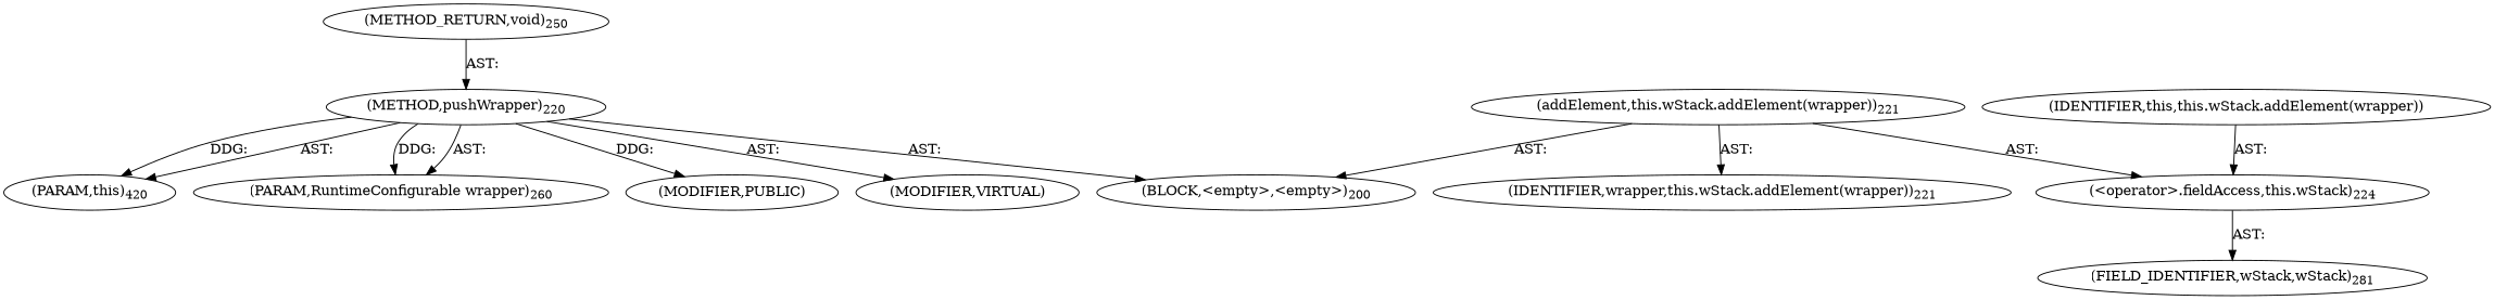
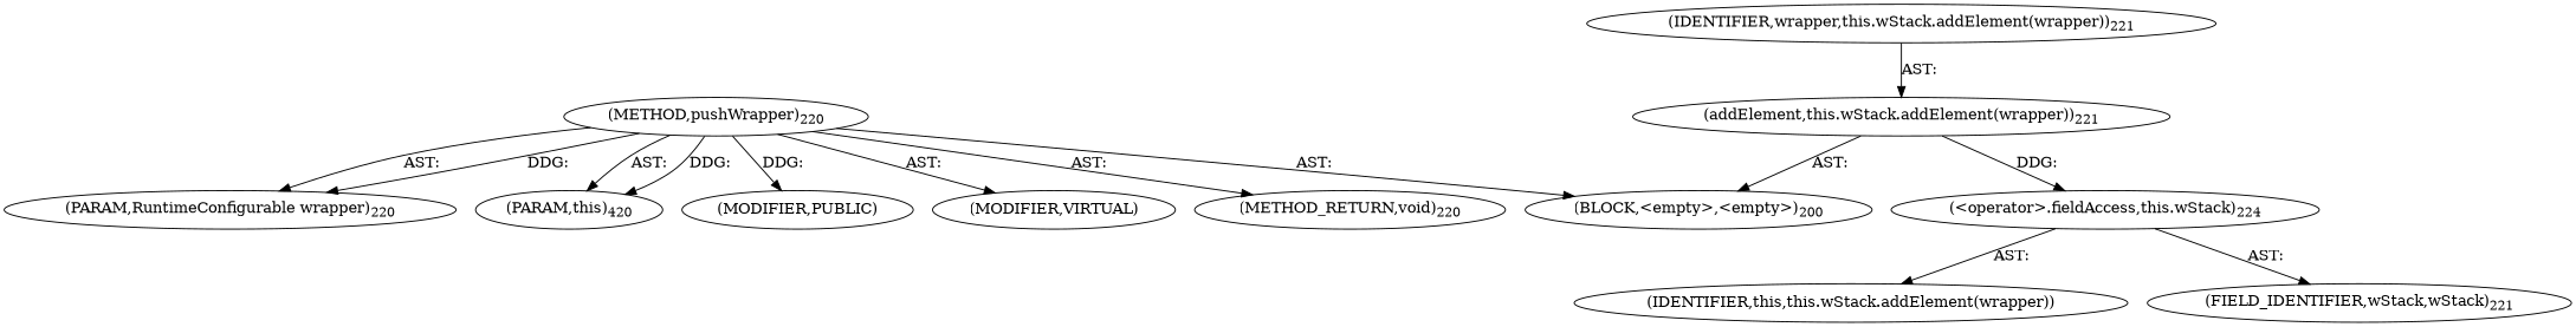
  digraph {
    n1 [label=<(METHOD,pushWrapper)<SUB>220</SUB>>]
    n2 [label=<(PARAM,this)<SUB>420</SUB>>]
-   n3 [label=<(PARAM,RuntimeConfigurable wrapper)<SUB>260</SUB>>]
+   n3 [label=<(PARAM,RuntimeConfigurable wrapper)<SUB>220</SUB>>]
    n4 [label=<(BLOCK,&lt;empty&gt;,&lt;empty&gt;)<SUB>200</SUB>>]
    n5 [label=<(MODIFIER,PUBLIC)>]
    n6 [label=<(MODIFIER,VIRTUAL)>]
-   n7 [label=<(METHOD_RETURN,void)<SUB>250</SUB>>]
+   n7 [label=<(METHOD_RETURN,void)<SUB>220</SUB>>]
    n8 [label=<(addElement,this.wStack.addElement(wrapper))<SUB>221</SUB>>]
    n9 [label=<(&lt;operator&gt;.fieldAccess,this.wStack)<SUB>224</SUB>>]
    n10 [label=<(IDENTIFIER,wrapper,this.wStack.addElement(wrapper))<SUB>221</SUB>>]
    n11 [label=<(IDENTIFIER,this,this.wStack.addElement(wrapper))>]
-   n12 [label=<(FIELD_IDENTIFIER,wStack,wStack)<SUB>281</SUB>>]
+   n12 [label=<(FIELD_IDENTIFIER,wStack,wStack)<SUB>221</SUB>>]
    n1 -> n2 [label="AST: "]
    n1 -> n2 [label="DDG: "]
    n1 -> n3 [label="AST: "]
    n1 -> n3 [label="DDG: "]
    n1 -> n4 [label="AST: "]
    n1 -> n5 [label="DDG: "]
    n1 -> n6 [label="AST: "]
-   n7 -> n1 [label="AST: "]
+   n1 -> n7 [label="AST: "]
    n8 -> n4 [label="AST: "]
-   n8 -> n9 [label="AST: "]
-   n8 -> n10 [label="AST: "]
-   n11 -> n9 [label="AST: "]
+   n8 -> n9 [label="DDG: "]
+   n10 -> n8 [label="AST: "]
+   n9 -> n11 [label="AST: "]
    n9 -> n12 [label="AST: "]
  }
